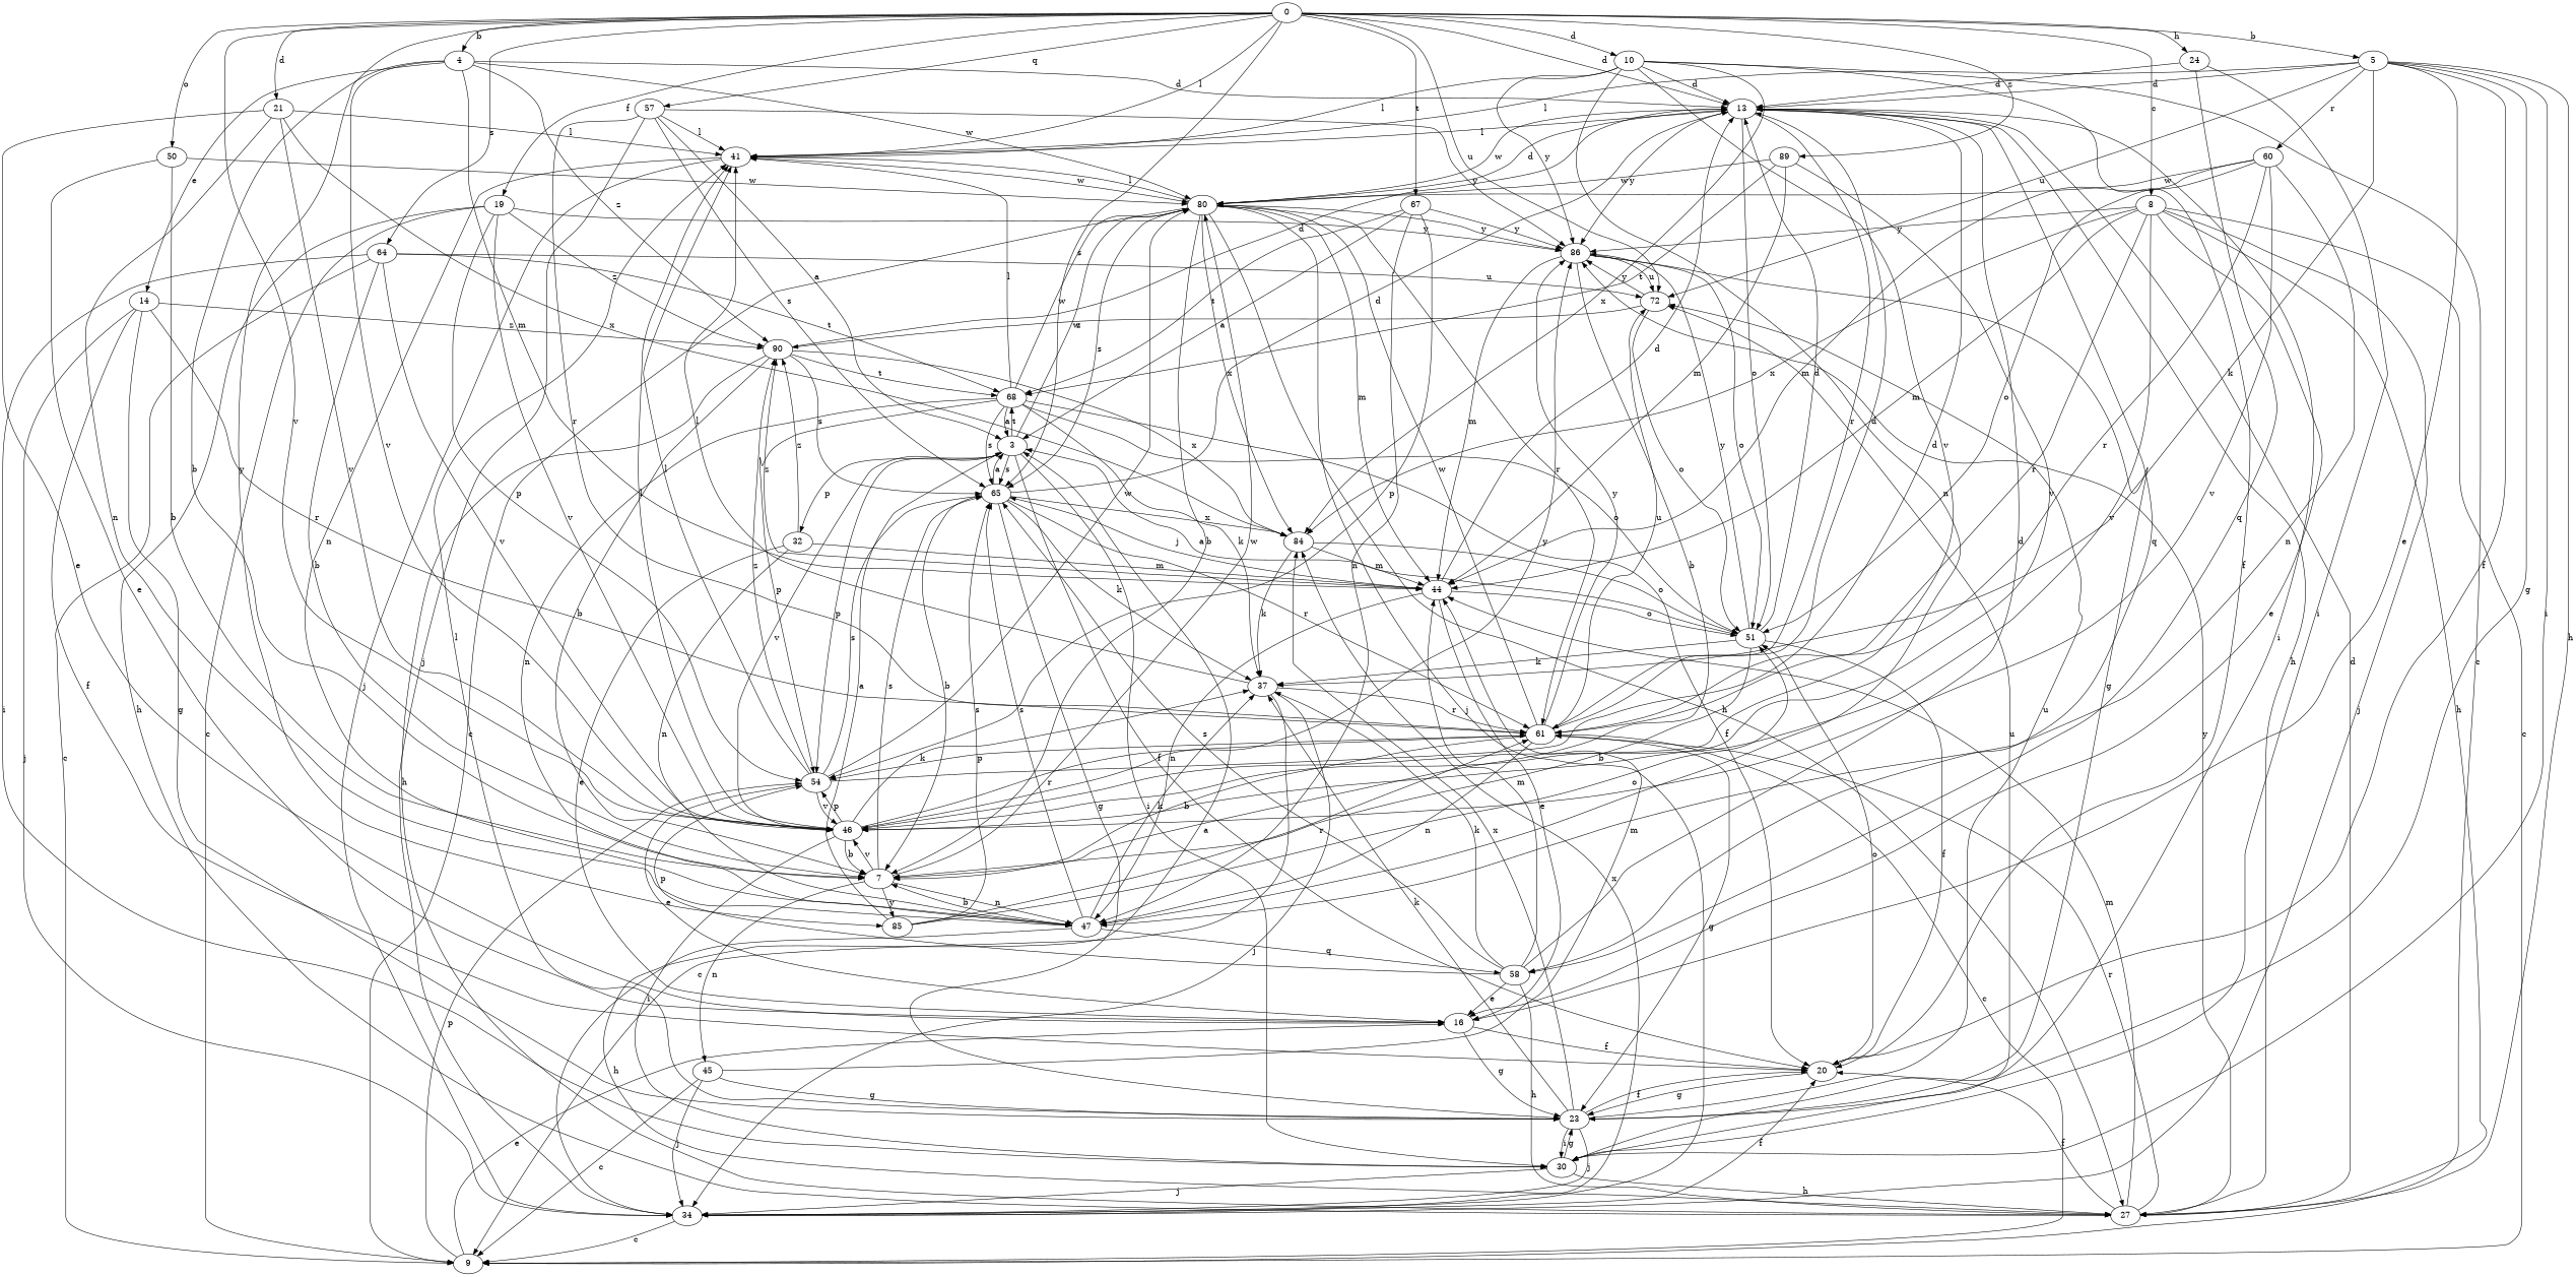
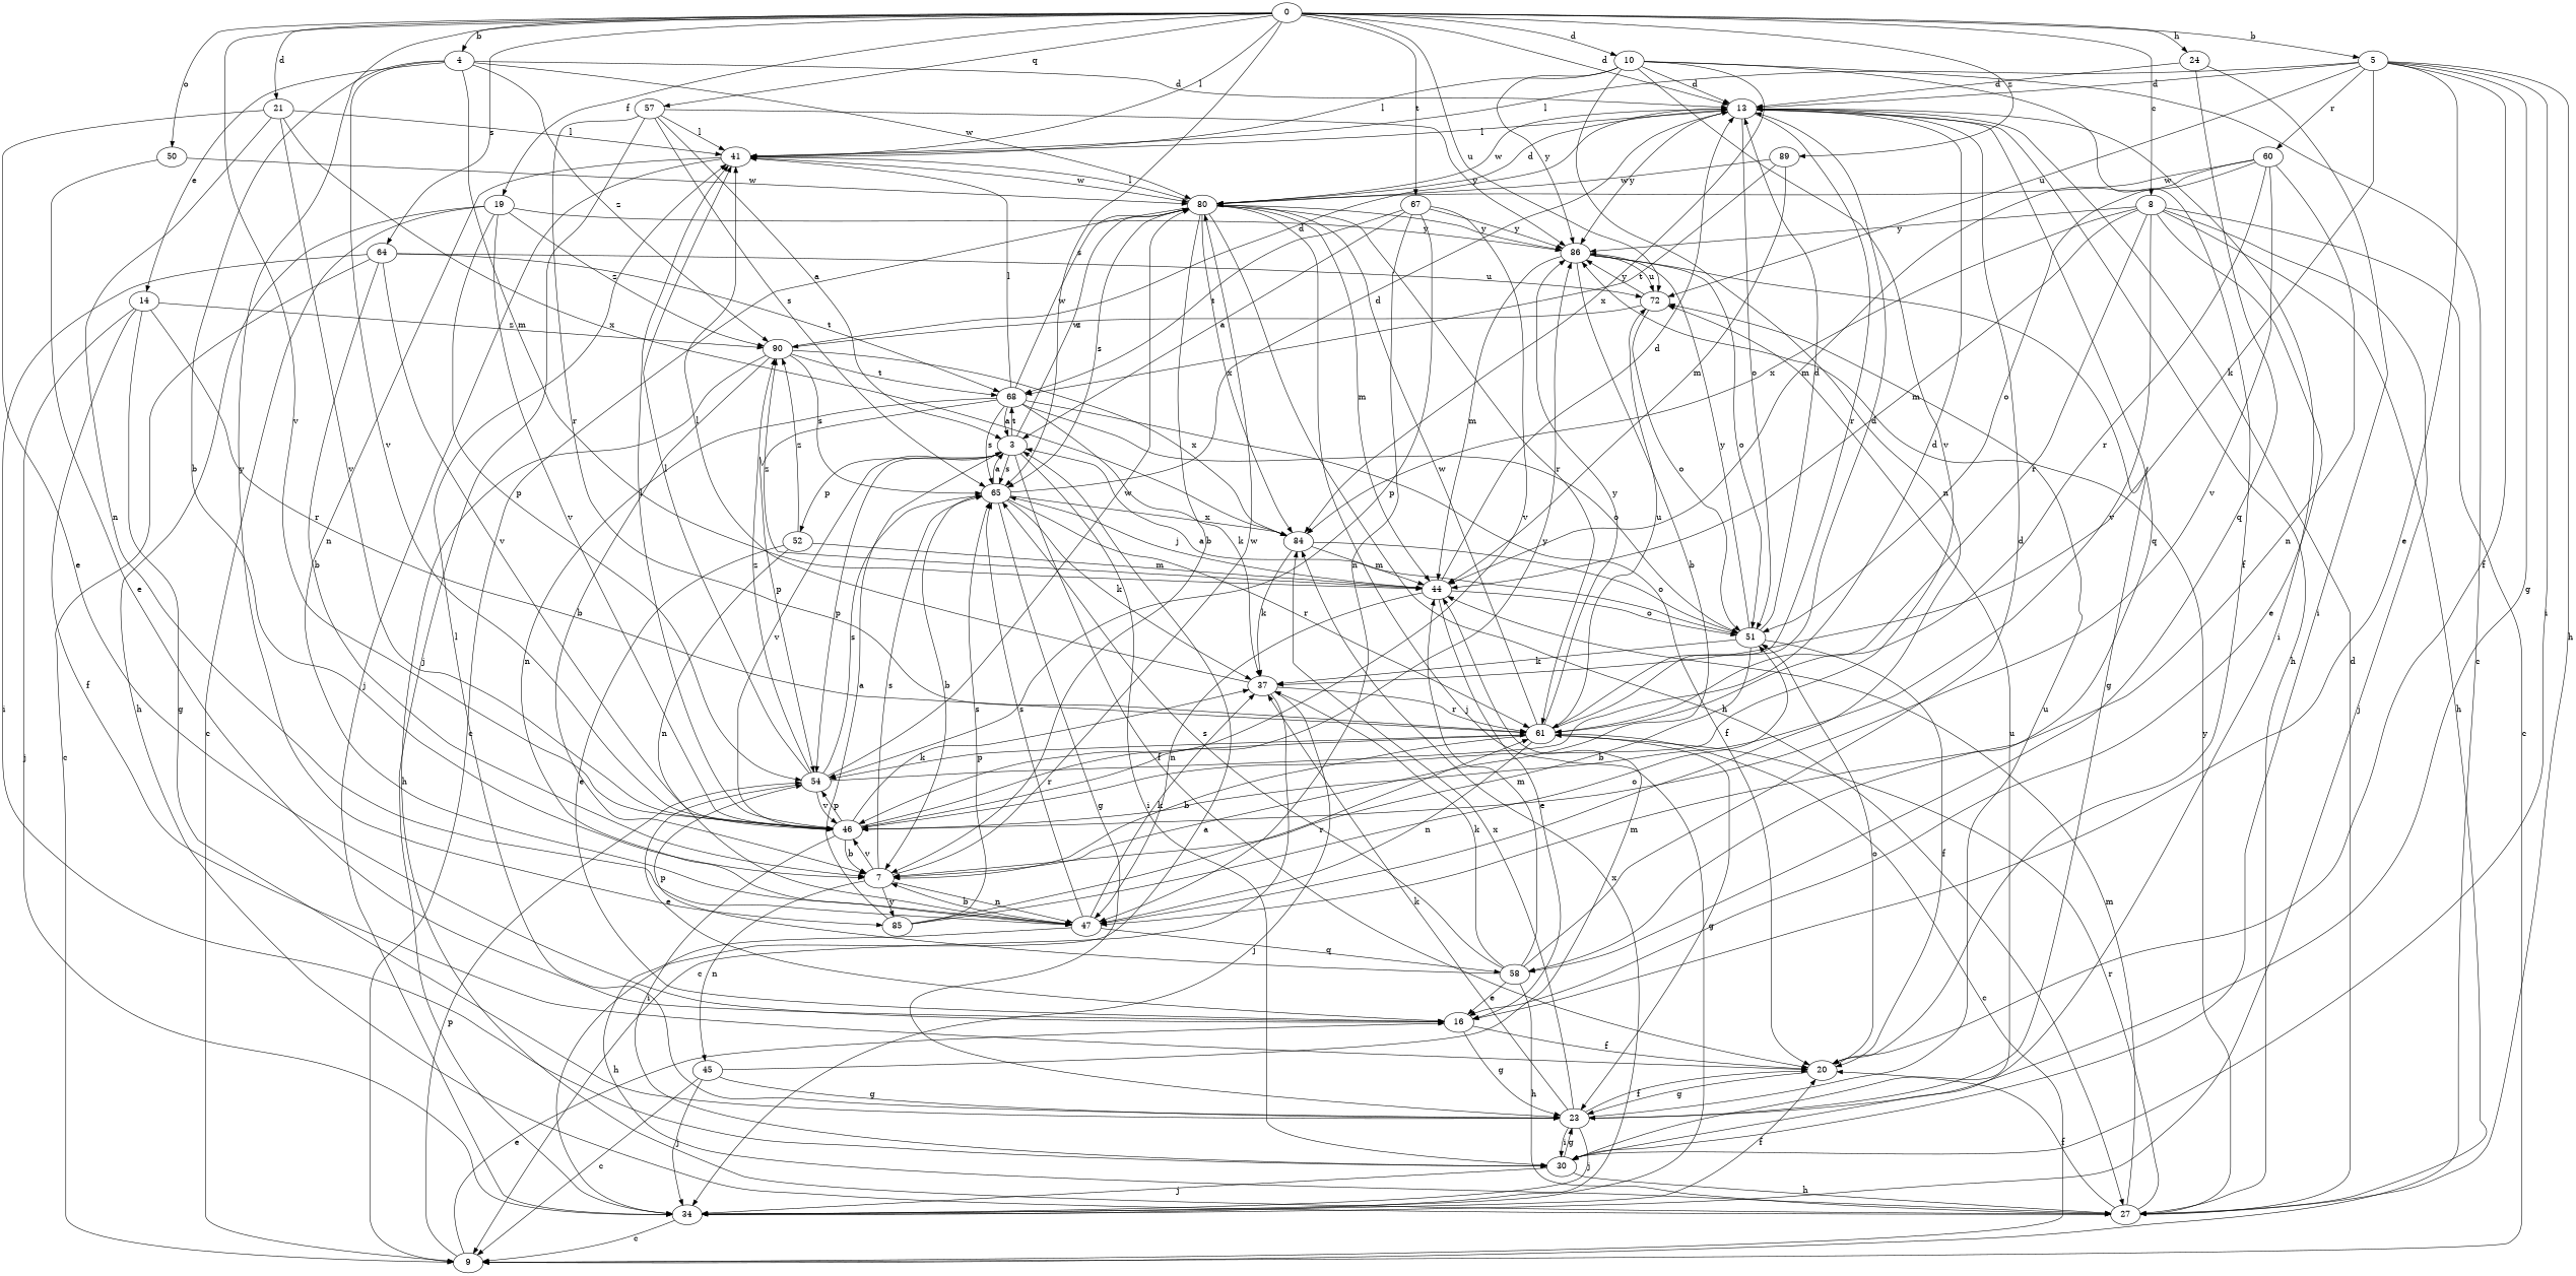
  strict digraph {
    0
    4
    5
    8
    10
    n6 [label=21]
    13
    19
    24
    41
    50
    57
    64
    65
    67
    72
    n17 [label=46]
    85
    89
    80
    7
    14
    44
    90
    20
    30
    16
    23
    27
    37
    60
    9
    34
    61
    84
    86
    47
    51
    58
    54
    3
    68
-   52 [label=32]
+   52
    45
    0 -> 4 [label=b]
    0 -> 5 [label=b]
    0 -> 8 [label=c]
    0 -> 10 [label=d]
    0 -> n6 [label=d]
    0 -> 13 [label=d]
    0 -> 19 [label=f]
    0 -> 24 [label=h]
    0 -> 41 [label=l]
    0 -> 50 [label=o]
    0 -> 57 [label=q]
    0 -> 64 [label=s]
    0 -> 65 [label=s]
    0 -> 67 [label=t]
    0 -> 72 [label=u]
    0 -> n17 [label=v]
    0 -> 85 [label=y]
    0 -> 89 [label=z]
    4 -> 13 [label=d]
    4 -> n17 [label=v]
    4 -> 80 [label=w]
    4 -> 7 [label=b]
    4 -> 14 [label=e]
    4 -> 44 [label=m]
    4 -> 90 [label=z]
    5 -> 13 [label=d]
    5 -> 41 [label=l]
    5 -> 72 [label=u]
    5 -> 20 [label=f]
    5 -> 30 [label=i]
    5 -> 16 [label=e]
    5 -> 23 [label=g]
    5 -> 27 [label=h]
    5 -> 37 [label=k]
    5 -> 60 [label=r]
    8 -> n17 [label=v]
    8 -> 44 [label=m]
    8 -> 16 [label=e]
    8 -> 27 [label=h]
    8 -> 9 [label=c]
    8 -> 34 [label=j]
    8 -> 61 [label=r]
    8 -> 84 [label=x]
    8 -> 86 [label=y]
    10 -> 13 [label=d]
    10 -> 41 [label=l]
    10 -> n17 [label=v]
    10 -> 20 [label=f]
    10 -> 9 [label=c]
    10 -> 84 [label=x]
    10 -> 86 [label=y]
    10 -> 47 [label=n]
    n6 -> 41 [label=l]
    n6 -> n17 [label=v]
    n6 -> 16 [label=e]
    n6 -> 84 [label=x]
    n6 -> 47 [label=n]
    13 -> 41 [label=l]
    13 -> 80 [label=w]
    13 -> 30 [label=i]
    13 -> 27 [label=h]
    13 -> 61 [label=r]
    13 -> 86 [label=y]
    13 -> 51 [label=o]
    13 -> 58 [label=q]
    19 -> n17 [label=v]
    19 -> 90 [label=z]
    19 -> 27 [label=h]
    19 -> 9 [label=c]
    19 -> 86 [label=y]
    19 -> 54 [label=p]
    24 -> 13 [label=d]
    24 -> 30 [label=i]
    24 -> 58 [label=q]
    41 -> 80 [label=w]
    41 -> 34 [label=j]
    41 -> 47 [label=n]
    50 -> 80 [label=w]
-   50 -> 7 [label=b]
    50 -> 16 [label=e]
    57 -> 41 [label=l]
    57 -> 65 [label=s]
    57 -> 34 [label=j]
    57 -> 61 [label=r]
    57 -> 86 [label=y]
    57 -> 3 [label=a]
    64 -> 72 [label=u]
    64 -> n17 [label=v]
    64 -> 7 [label=b]
    64 -> 30 [label=i]
    64 -> 9 [label=c]
    64 -> 68 [label=t]
    65 -> 13 [label=d]
    65 -> 7 [label=b]
    65 -> 23 [label=g]
    65 -> 37 [label=k]
    65 -> 61 [label=r]
    65 -> 84 [label=x]
    65 -> 3 [label=a]
    67 -> 86 [label=y]
    67 -> 47 [label=n]
    67 -> 54 [label=p]
    67 -> 3 [label=a]
    67 -> 68 [label=t]
    72 -> 90 [label=z]
    72 -> 86 [label=y]
    72 -> 51 [label=o]
    n17 -> 41 [label=l]
    n17 -> 7 [label=b]
    n17 -> 30 [label=i]
    n17 -> 37 [label=k]
    n17 -> 61 [label=r]
    n17 -> 86 [label=y]
    n17 -> 54 [label=p]
    85 -> 65 [label=s]
    85 -> 61 [label=r]
    85 -> 51 [label=o]
    85 -> 3 [label=a]
-   89 -> n17 [label=v]
+   67 -> n17 [label=v]
    89 -> 80 [label=w]
    89 -> 44 [label=m]
    89 -> 68 [label=t]
    80 -> 13 [label=d]
    80 -> 41 [label=l]
    80 -> 65 [label=s]
    80 -> 7 [label=b]
    80 -> 44 [label=m]
    80 -> 27 [label=h]
    80 -> 9 [label=c]
    80 -> 34 [label=j]
    80 -> 61 [label=r]
    80 -> 84 [label=x]
    80 -> 86 [label=y]
    7 -> 65 [label=s]
    7 -> n17 [label=v]
    7 -> 85 [label=y]
    7 -> 80 [label=w]
    7 -> 47 [label=n]
    7 -> 45 [label=n]
    14 -> 90 [label=z]
    14 -> 20 [label=f]
    14 -> 23 [label=g]
    14 -> 34 [label=j]
    14 -> 61 [label=r]
    44 -> 13 [label=d]
    44 -> 65 [label=j]
    44 -> 90 [label=z]
    44 -> 16 [label=e]
    44 -> 47 [label=n]
    44 -> 51 [label=o]
    90 -> 13 [label=d]
    90 -> 65 [label=s]
    90 -> 7 [label=b]
    90 -> 27 [label=h]
    90 -> 84 [label=x]
    90 -> 68 [label=t]
    20 -> 23 [label=g]
    20 -> 51 [label=o]
    30 -> 72 [label=u]
    30 -> 23 [label=g]
    30 -> 27 [label=h]
    30 -> 34 [label=j]
    16 -> 20 [label=f]
    16 -> 23 [label=g]
    23 -> 41 [label=l]
    23 -> 72 [label=u]
    23 -> 20 [label=f]
    23 -> 30 [label=i]
    23 -> 37 [label=k]
    23 -> 34 [label=j]
    23 -> 84 [label=x]
    27 -> 13 [label=d]
    27 -> 44 [label=m]
    27 -> 20 [label=f]
    27 -> 61 [label=r]
    27 -> 86 [label=y]
    37 -> 41 [label=l]
    37 -> 9 [label=c]
    37 -> 34 [label=j]
    37 -> 61 [label=r]
    60 -> n17 [label=v]
    60 -> 80 [label=w]
    60 -> 44 [label=m]
    60 -> 61 [label=r]
    60 -> 47 [label=n]
    60 -> 51 [label=o]
    9 -> 16 [label=e]
    9 -> 54 [label=p]
    34 -> 20 [label=f]
    34 -> 9 [label=c]
    34 -> 84 [label=x]
    34 -> 3 [label=a]
    61 -> 13 [label=d]
    61 -> 72 [label=u]
    61 -> 80 [label=w]
    61 -> 7 [label=b]
    61 -> 23 [label=g]
    61 -> 9 [label=c]
    61 -> 86 [label=y]
    61 -> 47 [label=n]
    61 -> 54 [label=p]
    84 -> 44 [label=m]
    84 -> 37 [label=k]
    84 -> 51 [label=o]
    86 -> 72 [label=u]
    86 -> 7 [label=b]
    86 -> 44 [label=m]
    86 -> 23 [label=g]
    86 -> 51 [label=o]
    47 -> 65 [label=s]
    47 -> 7 [label=b]
    47 -> 27 [label=h]
    47 -> 37 [label=k]
    47 -> 58 [label=q]
    51 -> 13 [label=d]
    51 -> 7 [label=b]
    51 -> 20 [label=f]
    51 -> 37 [label=k]
    51 -> 86 [label=y]
    51 -> 3 [label=a]
    58 -> 13 [label=d]
    58 -> 65 [label=s]
    58 -> 44 [label=m]
    58 -> 16 [label=e]
    58 -> 27 [label=h]
    58 -> 37 [label=k]
    58 -> 54 [label=p]
    54 -> 13 [label=d]
    54 -> 41 [label=l]
    54 -> 65 [label=s]
    54 -> n17 [label=v]
    54 -> 80 [label=w]
    54 -> 90 [label=z]
    54 -> 16 [label=e]
    3 -> 65 [label=s]
    3 -> n17 [label=v]
    3 -> 80 [label=w]
    3 -> 20 [label=f]
    3 -> 30 [label=i]
    3 -> 54 [label=p]
    3 -> 68 [label=t]
    3 -> 52 [label=p]
    68 -> 41 [label=l]
    68 -> 65 [label=s]
    68 -> 80 [label=w]
    68 -> 20 [label=f]
    68 -> 37 [label=k]
    68 -> 47 [label=n]
    68 -> 51 [label=o]
    68 -> 54 [label=p]
    68 -> 3 [label=a]
    52 -> 44 [label=m]
    52 -> 90 [label=z]
    52 -> 16 [label=e]
    52 -> 47 [label=n]
    45 -> 44 [label=m]
    45 -> 23 [label=g]
    45 -> 9 [label=c]
    45 -> 34 [label=j]
  }
